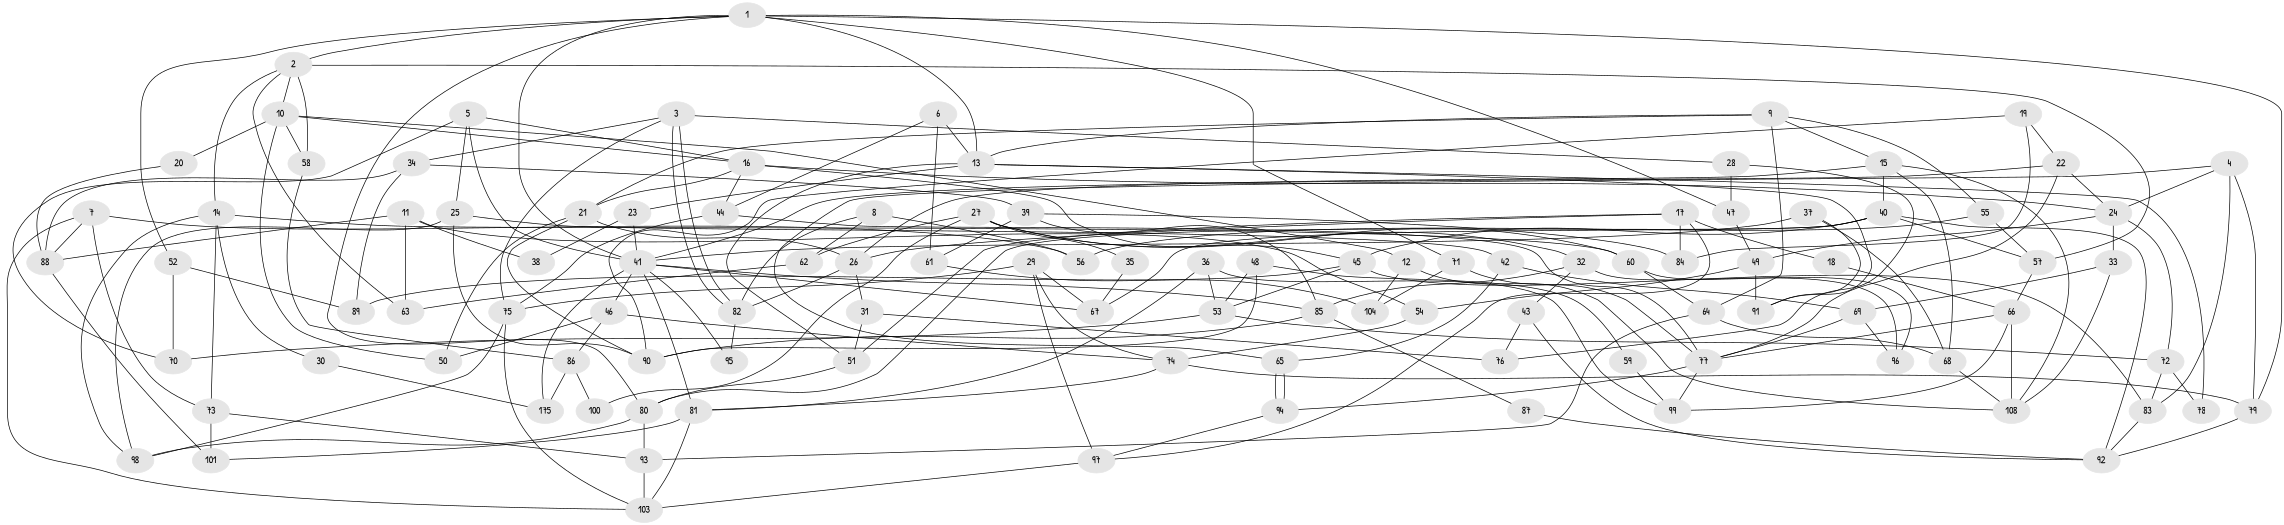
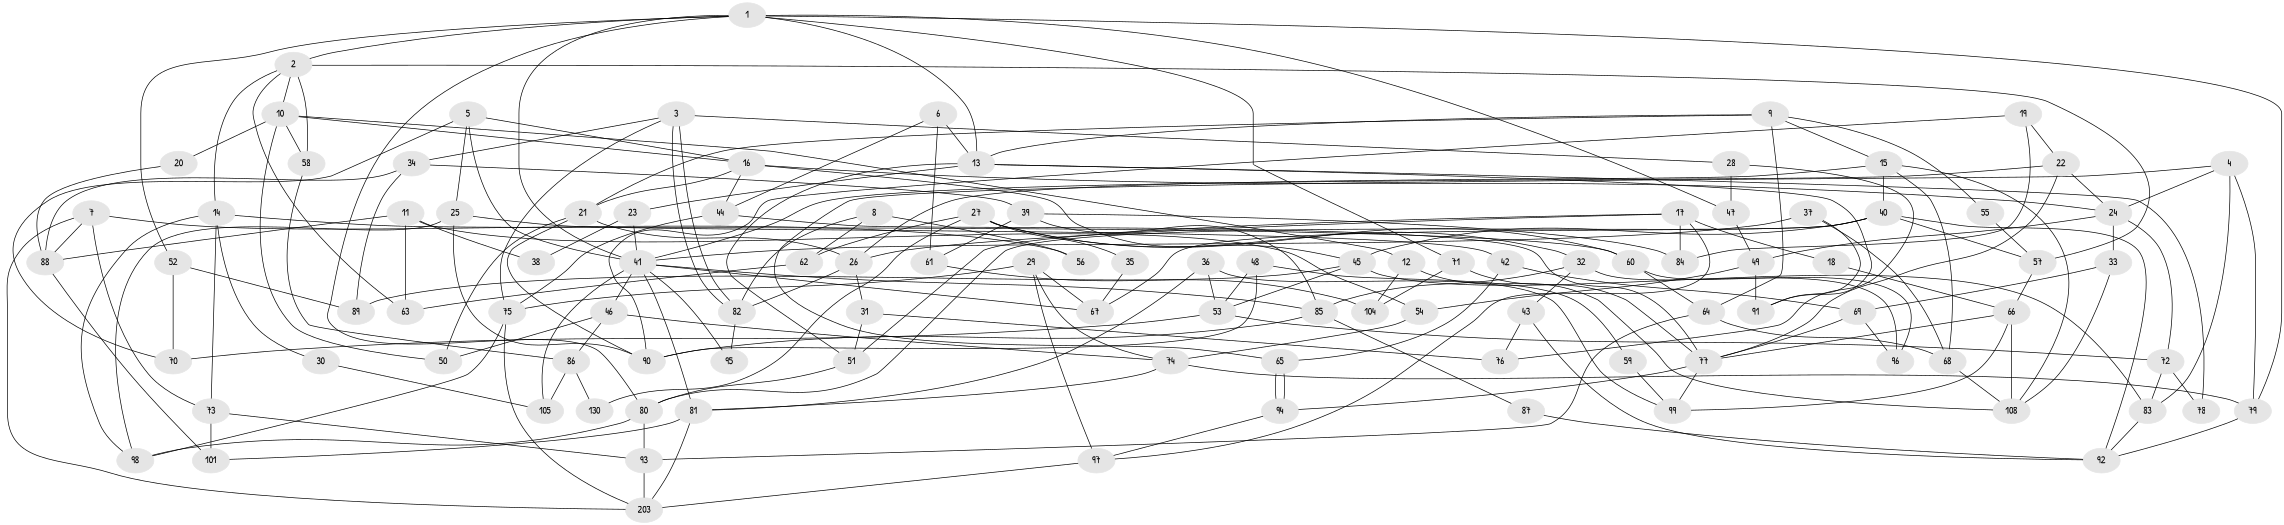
  graph {
    fontname="Patrick Hand"
    node [color=gray90 fontname="Patrick Hand" style=filled]
    edge [fontname="Patrick Hand"]
    1
    2
    13
    41
    47
    52
    71
    79
    80
    10
    14
    57
    58
    63
    23
    51
    78
    91
    67
-   105 [label=175]
+   105
    85
    81
    46
    95
    49
    70
    89
    104
    77
    92
    98
    93
    16
    12
    20
    50
    73
    30
    60
    66
    86
    3
    28
    34
    75
    82
    76
    88
    39
-   103
+   103 [label=203]
    4
    24
    65
    83
    33
    72
    94
    5
    25
    44
    21
    45
    90
    42
    6
    61
    7
    56
    101
    8
    62
    9
    15
    55
    64
    n76 [label=108]
    26
    40
    68
    11
    38
    54
    74
    96
    31
    53
    17
    18
    84
    97
    99
    19
    22
    69
    27
    32
    35
-   100
+   100 [label=130]
    43
    29
    87
    36
    37
    48
    59
    1 -- 2
    1 -- 13
    1 -- 41
    1 -- 47
    1 -- 52
    1 -- 71
    1 -- 79
    1 -- 80
    2 -- 10
    2 -- 14
    2 -- 57
    2 -- 58
    2 -- 63
    13 -- 23
    13 -- 51
    13 -- 78
    13 -- 91
    41 -- 67
    41 -- 105
    41 -- 85
    41 -- 81
    41 -- 46
    41 -- 95
    47 -- 49
    52 -- 70
    52 -- 89
    71 -- 104
    71 -- 77
    79 -- 92
    80 -- 98
    80 -- 93
    10 -- 58
    10 -- 16
    10 -- 12
    10 -- 20
    10 -- 50
    14 -- 98
    14 -- 73
    14 -- 30
    14 -- 60
    57 -- 66
    58 -- 86
    23 -- 41
    23 -- 38
    51 -- 80
    85 -- 90
    85 -- 87
    81 -- 103
    81 -- 101
    46 -- 50
    46 -- 86
    46 -- 74
    49 -- 91
    49 -- 54
    77 -- 94
    77 -- 99
    93 -- 103
    16 -- 24
    16 -- 44
    16 -- 21
    16 -- 45
    12 -- 104
    12 -- n76
    20 -- 88
    73 -- 93
    73 -- 101
    30 -- 105
    60 -- 64
    60 -- 96
    66 -- 77
    66 -- n76
    66 -- 99
    86 -- 105
    86 -- 100
    3 -- 28
    3 -- 34
    3 -- 75
    3 -- 82
    3 -- 82
    28 -- 47
    28 -- 76
    34 -- 89
    34 -- 88
    34 -- 39
    75 -- 98
    75 -- 103
    82 -- 95
    88 -- 101
    39 -- 85
    39 -- 61
    39 -- 84
    4 -- 79
    4 -- 24
    4 -- 65
    4 -- 83
    24 -- 49
    24 -- 33
    24 -- 72
    65 -- 94
    65 -- 94
    83 -- 92
    33 -- n76
    33 -- 69
    72 -- 78
    72 -- 83
    94 -- 97
    5 -- 41
    5 -- 70
    5 -- 16
    5 -- 25
    25 -- 98
    25 -- 90
    25 -- 42
    44 -- 77
    44 -- 75
    21 -- 50
    21 -- 90
    21 -- 26
    45 -- 89
    45 -- 83
    45 -- 53
    42 -- 65
    42 -- 69
    6 -- 13
    6 -- 44
    6 -- 61
    61 -- 104
    7 -- 73
    7 -- 88
    7 -- 103
    7 -- 56
    8 -- 82
    8 -- 56
    8 -- 62
    62 -- 63
    9 -- 13
    9 -- 21
    9 -- 15
    9 -- 55
    9 -- 64
    15 -- n76
    15 -- 26
    15 -- 40
    15 -- 68
    55 -- 57
-   55 -- 56
    64 -- 93
    64 -- 68
    26 -- 82
    26 -- 31
    40 -- 80
    40 -- 57
    40 -- 67
    40 -- 92
    40 -- 45
    68 -- n76
    11 -- 63
    11 -- 88
    11 -- 38
    11 -- 54
    54 -- 74
    74 -- 79
    74 -- 81
    31 -- 51
    31 -- 76
    53 -- 70
    53 -- 72
    17 -- 51
    17 -- 26
    17 -- 18
    17 -- 84
    17 -- 97
    18 -- 66
    97 -- 103
    19 -- 90
    19 -- 84
    19 -- 22
    22 -- 41
    22 -- 77
    22 -- 24
    69 -- 77
    69 -- 96
    27 -- 60
    27 -- 62
    27 -- 32
    27 -- 35
    27 -- 100
    32 -- 85
    32 -- 96
    32 -- 43
    35 -- 67
    43 -- 92
    43 -- 76
    29 -- 67
    29 -- 75
    29 -- 74
    29 -- 97
    87 -- 92
    36 -- 81
    36 -- 53
    36 -- 99
    37 -- 41
    37 -- 91
    37 -- 68
    48 -- 90
    48 -- 53
    48 -- 59
    59 -- 99
  }
